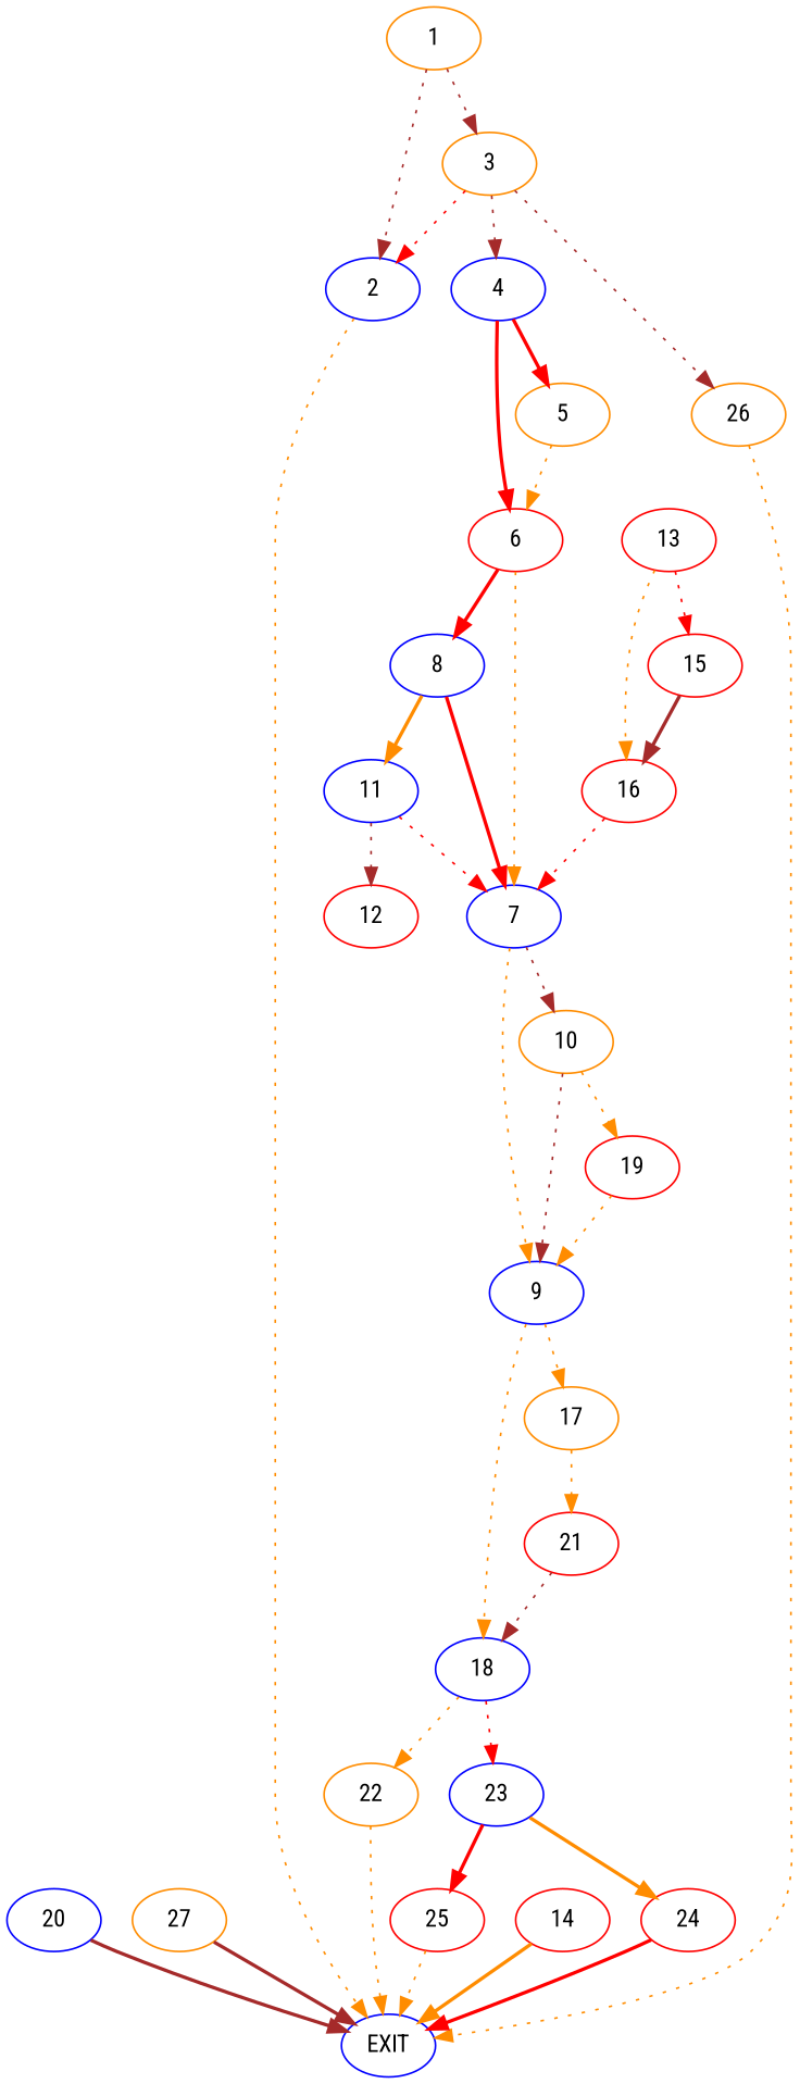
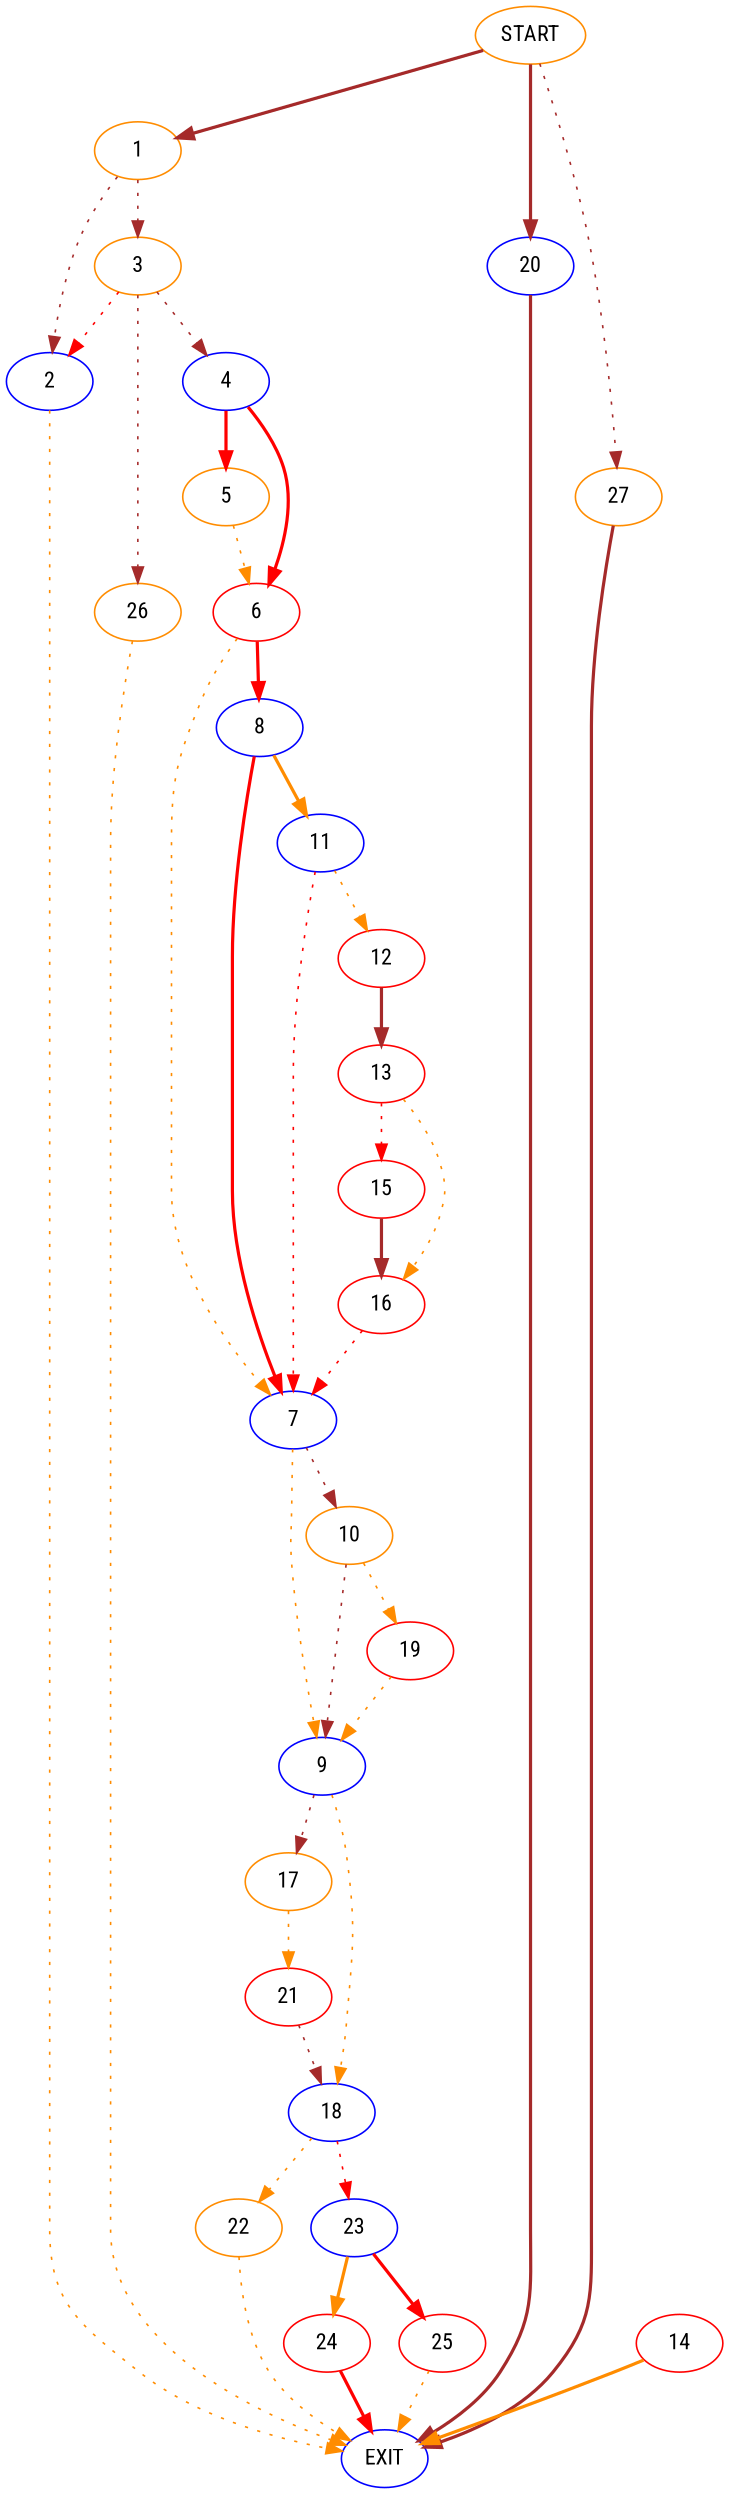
  digraph {
    fontname="Roboto Condensed"
    node [color=blue fontname="Roboto Condensed"]
    edge [color=brown fontname="Roboto Condensed" style=dotted]
+   n1 [color=darkorange label=START]
    1 [color=darkorange]
    20
    27 [color=darkorange]
    2
    3 [color=darkorange]
    n7 [label=EXIT]
    26 [color=darkorange]
    4
    5 [color=darkorange]
    6 [color=red]
    7
    8
    9
    10 [color=darkorange]
    11
    17 [color=darkorange]
    18
    19 [color=red]
    12 [color=red]
    21 [color=red]
    22 [color=darkorange]
    23
    13 [color=red]
    15 [color=red]
    16 [color=red]
    14 [color=red]
    24 [color=red]
    25 [color=red]
+   n1 -> 1 [style=bold]
+   n1 -> 20 [style=bold]
+   n1 -> 27
    1 -> 2
    1 -> 3
    20 -> n7 [style=bold]
    27 -> n7 [style=bold]
    2 -> n7 [color=darkorange]
    3 -> 2 [color=red]
    3 -> 26
    3 -> 4
    26 -> n7 [color=darkorange]
    4 -> 5 [color=red style=bold]
    4 -> 6 [color=red style=bold]
    5 -> 6 [color=darkorange]
    6 -> 7 [color=darkorange]
    6 -> 8 [color=red style=bold]
    7 -> 9 [color=darkorange]
    7 -> 10
    8 -> 7 [color=red style=bold]
    8 -> 11 [color=darkorange style=bold]
-   9 -> 17 [color=darkorange]
+   9 -> 17
    9 -> 18 [color=darkorange]
    10 -> 9
    10 -> 19 [color=darkorange]
    11 -> 7 [color=red]
-   11 -> 12
+   11 -> 12 [color=darkorange]
    17 -> 21 [color=darkorange]
    18 -> 22 [color=darkorange]
    18 -> 23 [color=red]
    19 -> 9 [color=darkorange]
+   12 -> 13 [style=bold]
    21 -> 18
    22 -> n7 [color=darkorange]
    23 -> 24 [color=darkorange style=bold]
    23 -> 25 [color=red style=bold]
    13 -> 15 [color=red]
    13 -> 16 [color=darkorange]
    15 -> 16 [style=bold]
    16 -> 7 [color=red]
    14 -> n7 [color=darkorange style=bold]
    24 -> n7 [color=red style=bold]
    25 -> n7 [color=darkorange]
  }
